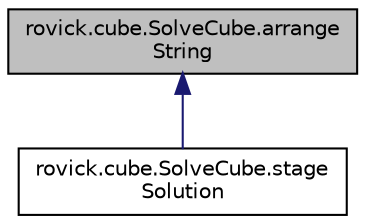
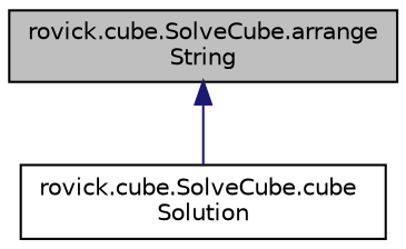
  digraph {
    rankdir=TB
    node [color=black fontname=Helvetica fontsize=10 shape=record style=filled]
    n1 [fillcolor=grey75 fontcolor=black height=0.2 label="rovick.cube.SolveCube.arrange\lString" width=0.4]
-   n2 [fillcolor=white height=0.2 label="rovick.cube.SolveCube.stage\lSolution" width=0.4]
+   n2 [fillcolor=white height=0.2 label="rovick.cube.SolveCube.cube\lSolution" width=0.4]
    n1 -> n2 [color=midnightblue dir=back fontname=Helvetica fontsize=10 labelfontname=Helvetica labelfontsize=10 style=solid]
  }
